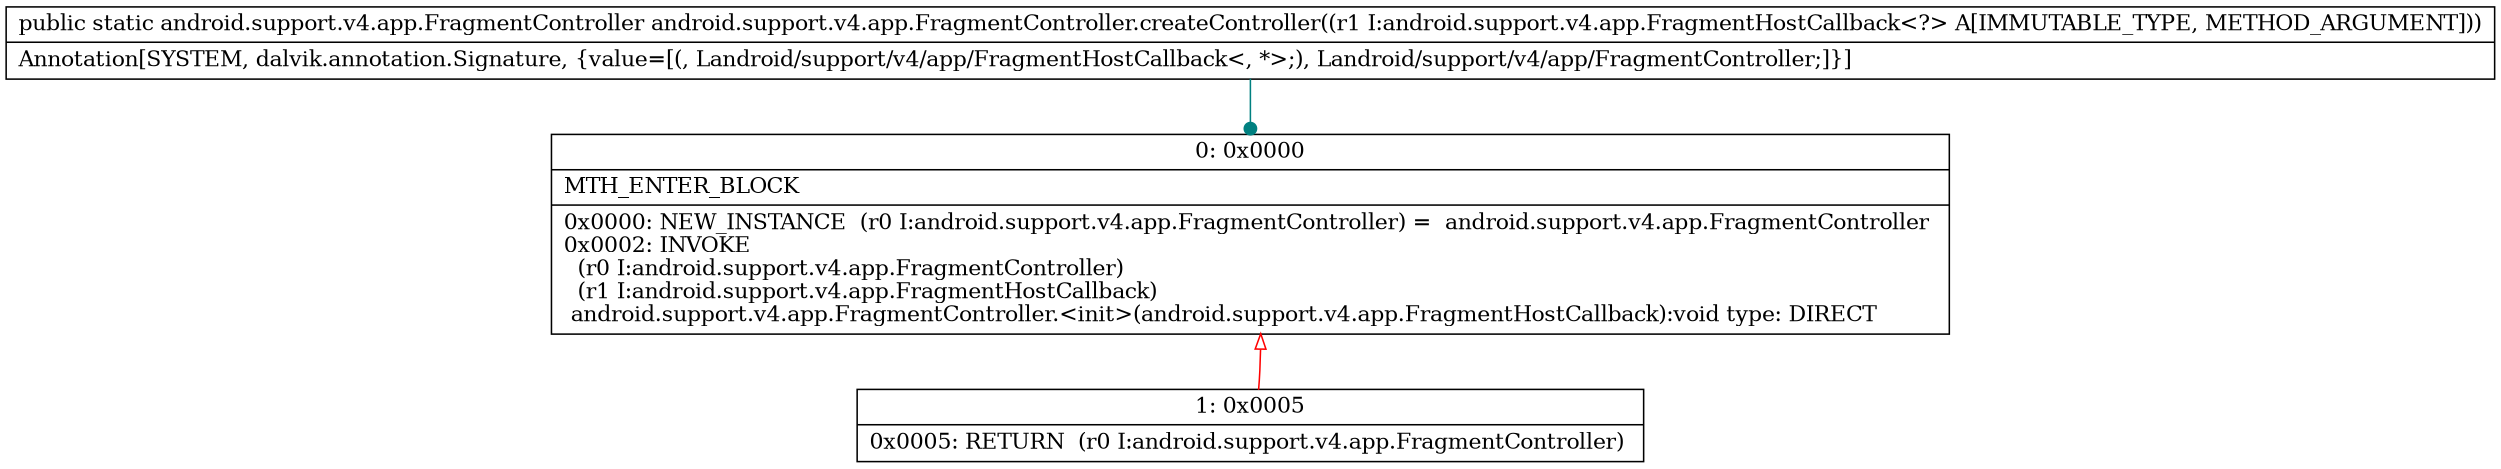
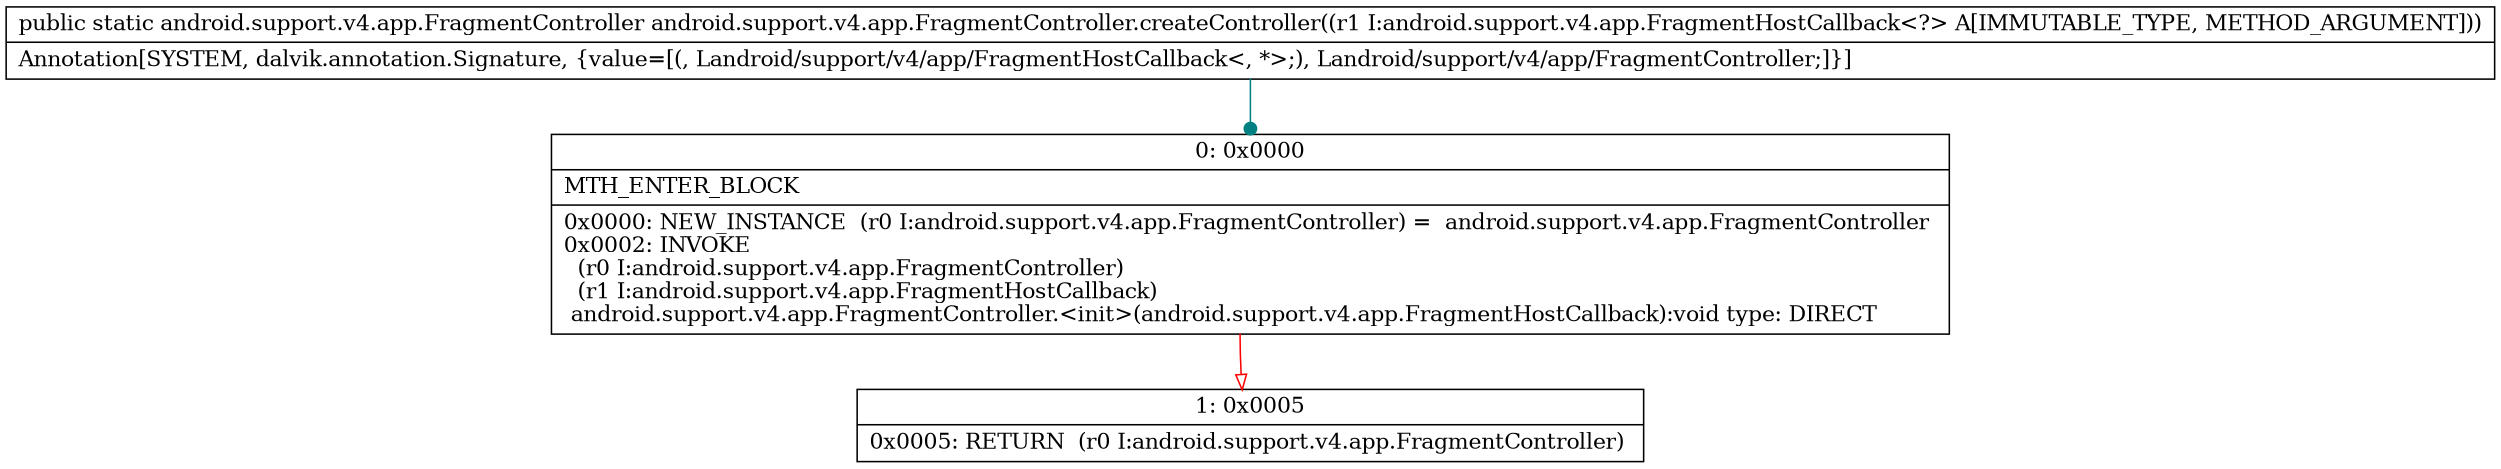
  digraph {
    node [shape=record]
    edge [style=solid]
    n1 [label="{0\:\ 0x0000|MTH_ENTER_BLOCK\l|0x0000: NEW_INSTANCE  (r0 I:android.support.v4.app.FragmentController) =  android.support.v4.app.FragmentController \l0x0002: INVOKE  \l  (r0 I:android.support.v4.app.FragmentController)\l  (r1 I:android.support.v4.app.FragmentHostCallback)\l android.support.v4.app.FragmentController.\<init\>(android.support.v4.app.FragmentHostCallback):void type: DIRECT \l}"]
    n2 [label="{1\:\ 0x0005|0x0005: RETURN  (r0 I:android.support.v4.app.FragmentController) \l}"]
    n3 [label="{public static android.support.v4.app.FragmentController android.support.v4.app.FragmentController.createController((r1 I:android.support.v4.app.FragmentHostCallback\<?\> A[IMMUTABLE_TYPE, METHOD_ARGUMENT]))  | Annotation[SYSTEM, dalvik.annotation.Signature, \{value=[(, Landroid\/support\/v4\/app\/FragmentHostCallback\<, *\>;), Landroid\/support\/v4\/app\/FragmentController;]\}]\l}"]
-   n2 -> n1 [color=red arrowhead=onormal]
+   n1 -> n2 [color=red arrowhead=onormal]
    n3 -> n1 [color=teal arrowhead=dot]
  }
